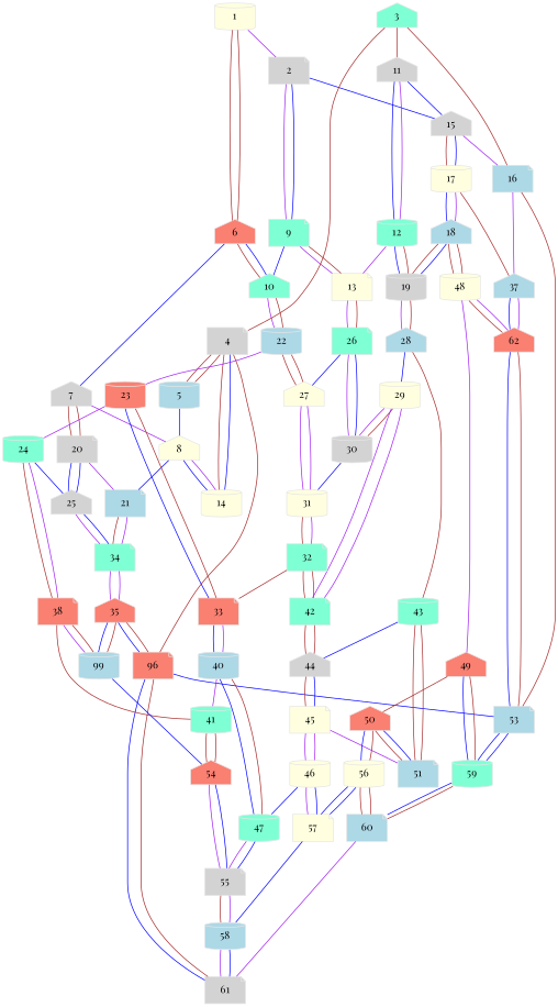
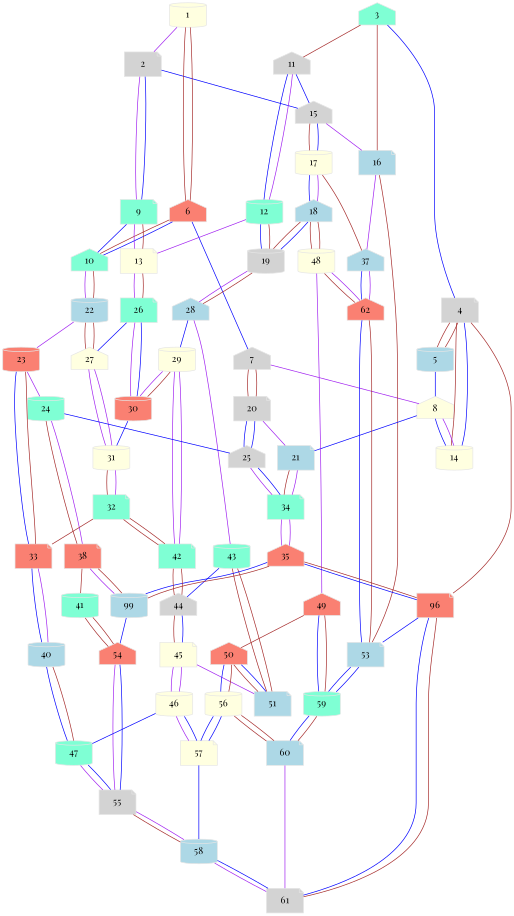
  graph {
    fontname="Playfair Display"
    node [color=gray90 fillcolor=lightyellow fontname="Playfair Display" shape=cylinder style=filled]
    edge [color=brown fontname="Playfair Display"]
    2 [fillcolor=lightgrey shape=note]
    1
    6 [fillcolor=salmon shape=house]
    9 [fillcolor=aquamarine shape=note]
    15 [fillcolor=lightgrey shape=house]
    7 [fillcolor=lightgrey shape=house]
    10 [fillcolor=aquamarine shape=house]
    3 [fillcolor=aquamarine shape=house]
    4 [fillcolor=lightgrey shape=note]
    11 [fillcolor=lightgrey shape=house]
    16 [fillcolor=lightblue shape=note]
    13 [shape=note]
    5 [fillcolor=lightblue]
    14
    n15 [fillcolor=salmon label=96 shape=note]
    12 [fillcolor=aquamarine]
    37 [fillcolor=lightblue shape=house]
    53 [fillcolor=lightblue shape=note]
    8 [shape=house]
    61 [fillcolor=lightgrey shape=note]
    21 [fillcolor=lightblue shape=note]
    20 [fillcolor=lightgrey shape=note]
    22 [fillcolor=lightblue]
    25 [fillcolor=lightgrey shape=house]
    26 [fillcolor=aquamarine shape=note]
    23 [fillcolor=salmon]
    27 [shape=house]
    19 [fillcolor=lightgrey]
    17
    28 [fillcolor=lightblue shape=house]
-   30 [fillcolor=lightgrey]
+   30 [fillcolor=salmon]
    34 [fillcolor=aquamarine shape=note]
    18 [fillcolor=lightblue shape=house]
    n34 [fillcolor=salmon label=62 shape=house]
    59 [fillcolor=aquamarine]
    48
    49 [fillcolor=salmon shape=house]
    29
    43 [fillcolor=aquamarine]
    35 [fillcolor=salmon shape=house]
    24 [fillcolor=aquamarine]
    33 [fillcolor=salmon shape=note]
    31
    38 [fillcolor=salmon shape=note]
    40 [fillcolor=lightblue]
    n46 [fillcolor=lightblue label=99]
    41 [fillcolor=aquamarine]
    32 [fillcolor=aquamarine shape=note]
    42 [fillcolor=aquamarine shape=note]
    44 [fillcolor=lightgrey shape=house]
    51 [fillcolor=lightblue shape=note]
    47 [fillcolor=aquamarine]
    54 [fillcolor=salmon shape=house]
    55 [fillcolor=lightgrey shape=note]
    45 [shape=note]
    46
    57 [shape=note]
    58 [fillcolor=lightblue]
    50 [fillcolor=salmon shape=house]
    56
    60 [fillcolor=lightblue shape=note]
    2 -- 9 [color=purple]
    2 -- 9 [color=blue]
    2 -- 15 [color=blue]
    1 -- 2 [color=purple]
    1 -- 6
    1 -- 6
    6 -- 7 [color=blue]
    6 -- 10
    6 -- 10 [color=blue]
    9 -- 10 [color=blue]
    9 -- 13 [color=purple]
    9 -- 13
    15 -- 16 [color=purple]
    15 -- 17
    15 -- 17 [color=blue]
    7 -- 8 [color=purple]
    7 -- 20
    7 -- 20
    10 -- 22 [color=purple]
    10 -- 22
-   3 -- 4
+   3 -- 4 [color=blue]
    3 -- 11
    3 -- 16
    4 -- 5
    4 -- 5
    4 -- 14
    4 -- 14 [color=blue]
    4 -- n15
    11 -- 15 [color=blue]
    11 -- 12 [color=blue]
    11 -- 12 [color=purple]
    16 -- 37 [color=purple]
    16 -- 53
    13 -- 26 [color=purple]
    13 -- 26
    5 -- 8 [color=blue]
    n15 -- 53 [color=blue]
    n15 -- 61 [color=blue]
    n15 -- 61
    12 -- 13 [color=purple]
    12 -- 19 [color=blue]
    12 -- 19
    37 -- n34 [color=blue]
    37 -- n34 [color=purple]
    53 -- 59 [color=blue]
    53 -- 59 [color=blue]
    8 -- 14 [color=blue]
    8 -- 14 [color=purple]
    8 -- 21 [color=blue]
    21 -- 34
    21 -- 34 [color=purple]
    20 -- 21 [color=purple]
    20 -- 25 [color=blue]
    20 -- 25 [color=blue]
    22 -- 23 [color=purple]
    22 -- 27
    22 -- 27
    25 -- 34 [color=purple]
    25 -- 34 [color=blue]
    26 -- 27 [color=blue]
    26 -- 30 [color=purple]
    26 -- 30 [color=blue]
    23 -- 24 [color=purple]
    23 -- 33 [color=blue]
    23 -- 33
    27 -- 31 [color=purple]
    27 -- 31 [color=purple]
    19 -- 28 [color=purple]
    19 -- 28
    17 -- 37
    17 -- 18 [color=blue]
    17 -- 18 [color=purple]
    28 -- 29 [color=blue]
-   28 -- 43
+   28 -- 43 [color=purple]
    30 -- 31 [color=blue]
    34 -- 35 [color=purple]
    34 -- 35 [color=purple]
    18 -- 19
    18 -- 19 [color=blue]
    18 -- 48
    18 -- 48
    n34 -- 53 [color=blue]
    n34 -- 53
    59 -- 60 [color=blue]
    59 -- 60
    48 -- n34
    48 -- n34 [color=purple]
    48 -- 49 [color=purple]
    49 -- 59 [color=blue]
    49 -- 59
    49 -- 50
    29 -- 30 [color=purple]
    29 -- 30
    29 -- 42 [color=purple]
    29 -- 42 [color=purple]
    43 -- 44 [color=blue]
    43 -- 51
    43 -- 51
    35 -- n15 [color=blue]
    35 -- n15
    35 -- n46 [color=blue]
    35 -- n46
    24 -- 25 [color=blue]
    24 -- 38
    24 -- 38 [color=purple]
    33 -- 40 [color=blue]
    33 -- 40 [color=purple]
    31 -- 32
    31 -- 32 [color=purple]
    38 -- n46 [color=purple]
    38 -- n46
    38 -- 41
-   40 -- 41 [color=purple]
    40 -- 47 [color=blue]
    40 -- 47
    n46 -- 54 [color=blue]
    41 -- 54
    41 -- 54
    32 -- 33
    32 -- 42
    32 -- 42
    42 -- 44
    42 -- 44
    44 -- 45
    44 -- 45 [color=blue]
    47 -- 55 [color=purple]
    47 -- 55 [color=blue]
    54 -- 55 [color=purple]
    54 -- 55 [color=blue]
    55 -- 58
    55 -- 58 [color=purple]
    45 -- 51 [color=purple]
    45 -- 46 [color=purple]
    45 -- 46 [color=purple]
    46 -- 47 [color=blue]
    46 -- 57 [color=purple]
    46 -- 57 [color=blue]
    57 -- 58 [color=blue]
    58 -- 61 [color=purple]
    58 -- 61 [color=blue]
    50 -- 51
    50 -- 51 [color=blue]
    50 -- 56 [color=blue]
    50 -- 56
    56 -- 57 [color=blue]
    56 -- 57 [color=blue]
    56 -- 60
    56 -- 60
    60 -- 61 [color=purple]
  }
